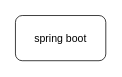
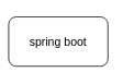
  <mxCell id="0" />
  <mxCell id="1" parent="0" />
- <mxCell id="2" value="&lt;font style=&quot;font-size: 14px&quot;&gt;spring&amp;nbsp;boot&lt;/font&gt;" style="rounded=1;whiteSpace=wrap;html=1;" vertex="1" parent="1"><mxGeometry x="20" y="20" width="120" height="60" as="geometry" /></mxCell>
+ <mxCell id="2" value="&lt;font style=&quot;font-size: 14px&quot;&gt;spring&amp;nbsp;boot&lt;/font&gt;" style="rounded=1;whiteSpace=wrap;html=1;" vertex="1" parent="1"><mxGeometry x="10" y="20" width="120" height="60" as="geometry" /></mxCell>
